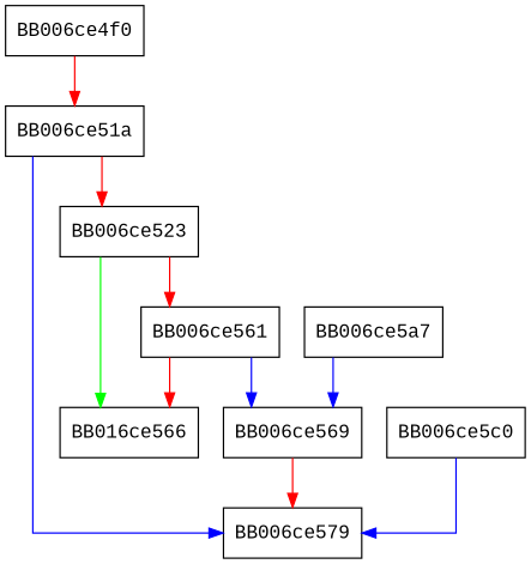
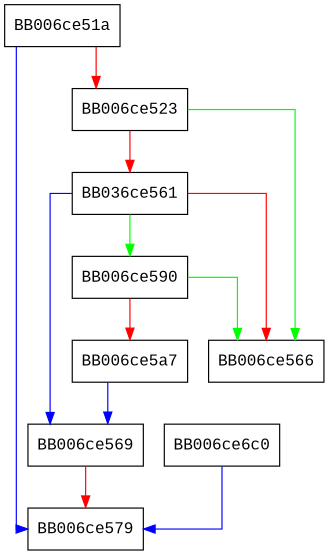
  digraph {
    fontname="Liberation Mono"
    splines=ortho
    node [fontname="Liberation Mono" shape=box]
    edge [color=red fontname="Liberation Mono"]
-   BB006ce4f0
    BB006ce51a
-   BB006ce5c0
+   BB006ce5c0 [label=BB006ce6c0]
    BB006ce579
    BB006ce523
-   BB006ce566 [label=BB016ce566]
-   BB006ce561
+   BB006ce566
+   BB006ce561 [label=BB036ce561]
    BB006ce569
+   BB006ce590
    BB006ce5a7
-   BB006ce4f0 -> BB006ce51a
    BB006ce51a -> BB006ce579 [color=blue]
    BB006ce51a -> BB006ce523
    BB006ce5c0 -> BB006ce579 [color=blue]
    BB006ce523 -> BB006ce566 [color=green]
    BB006ce523 -> BB006ce561
    BB006ce561 -> BB006ce566
    BB006ce561 -> BB006ce569 [color=blue]
+   BB006ce561 -> BB006ce590 [color=green]
    BB006ce569 -> BB006ce579
+   BB006ce590 -> BB006ce566 [color=green]
+   BB006ce590 -> BB006ce5a7
    BB006ce5a7 -> BB006ce569 [color=blue]
  }
